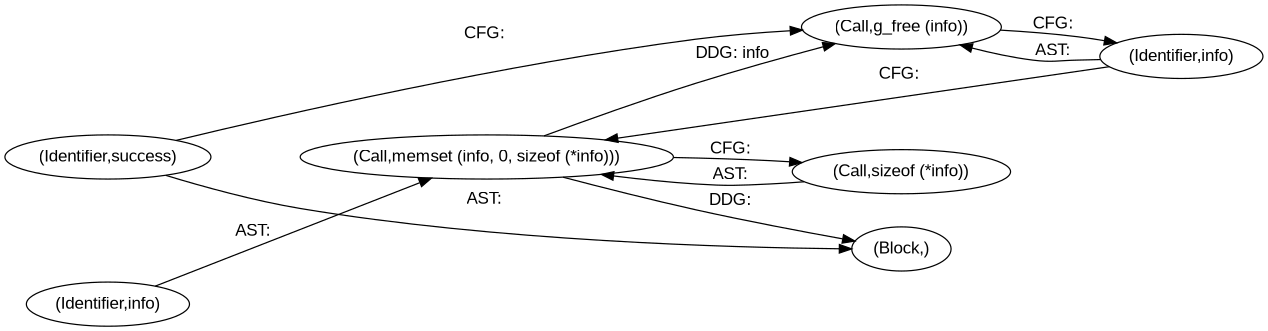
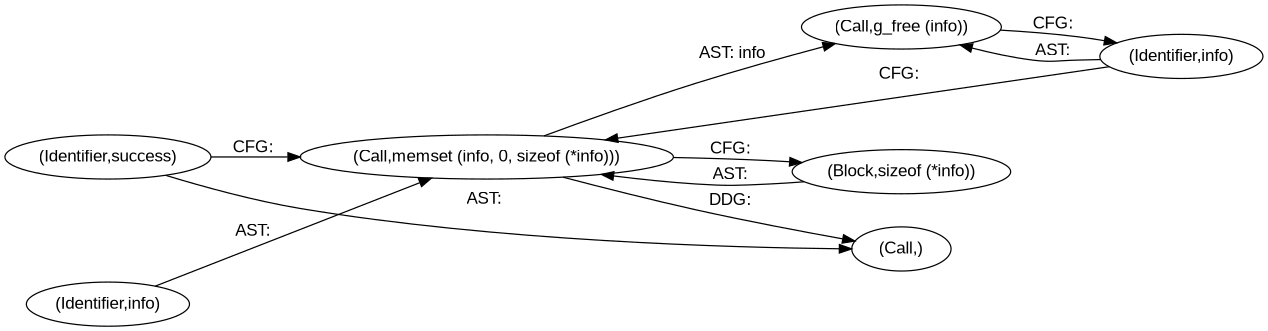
  digraph {
    fontname="Liberation Sans"
    rankdir=LR
    node [fontname="Liberation Sans"]
    edge [fontname="Liberation Sans"]
    n1 [label="(Call,memset (info, 0, sizeof (*info)))"]
    n2 [label="(Call,g_free (info))"]
-   n3 [label="(Call,sizeof (*info))"]
-   n4 [label="(Block,)"]
+   n3 [label="(Block,sizeof (*info))"]
+   n4 [label="(Call,)"]
    n5 [label="(Identifier,info)"]
    n6 [label="(Identifier,success)"]
    n7 [label="(Identifier,info)"]
-   n1 -> n2 [label="DDG: info"]
+   n1 -> n2 [label="AST: info"]
    n1 -> n3 [label="CFG: "]
    n1 -> n4 [label="DDG: "]
    n2 -> n5 [label="CFG: "]
    n3 -> n1 [label="AST: "]
    n5 -> n1 [label="CFG: "]
    n5 -> n2 [label="AST: "]
-   n6 -> n2 [label="CFG: "]
+   n6 -> n1 [label="CFG: "]
    n6 -> n4 [label="AST: "]
    n7 -> n1 [label="AST: "]
  }
